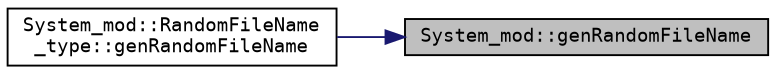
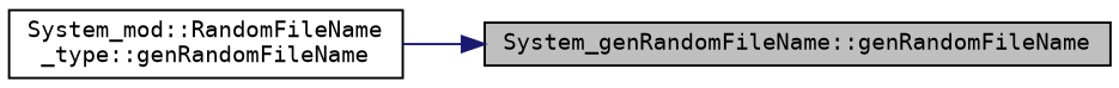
  digraph {
    rankdir=RL
    fontname="DejaVu Sans Mono"
    node [color=black fontname="DejaVu Sans Mono" fontsize=10 shape=record style=filled]
-   n1 [fillcolor=grey75 fontcolor=black height=0.2 label="System_mod::genRandomFileName" width=0.4]
+   n1 [fillcolor=grey75 fontcolor=black height=0.2 label="System_genRandomFileName::genRandomFileName" width=0.4]
    n2 [fillcolor=white height=0.2 label="System_mod::RandomFileName\l_type::genRandomFileName" width=0.4]
    n1 -> n2 [color=midnightblue dir=back fontname="DejaVu Sans Mono" fontsize=10 labelfontname=Helvetica labelfontsize=10 style=solid]
  }
